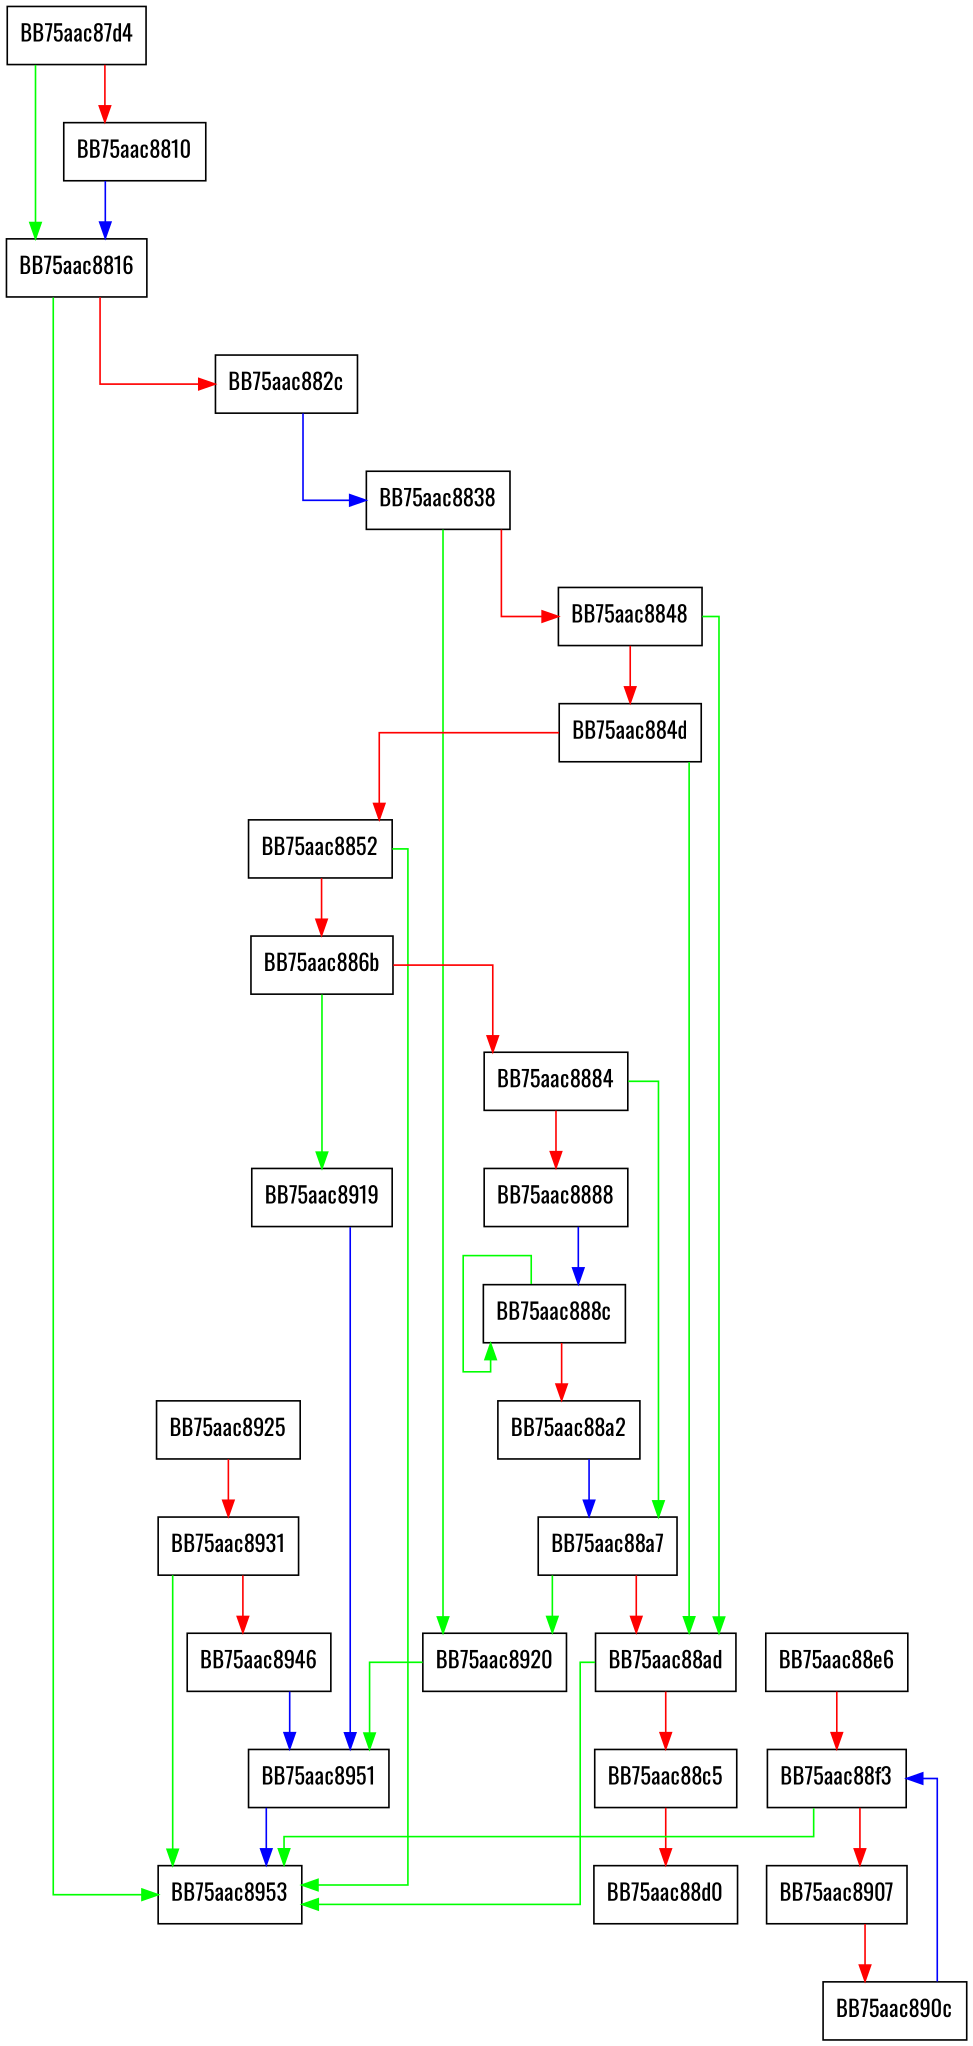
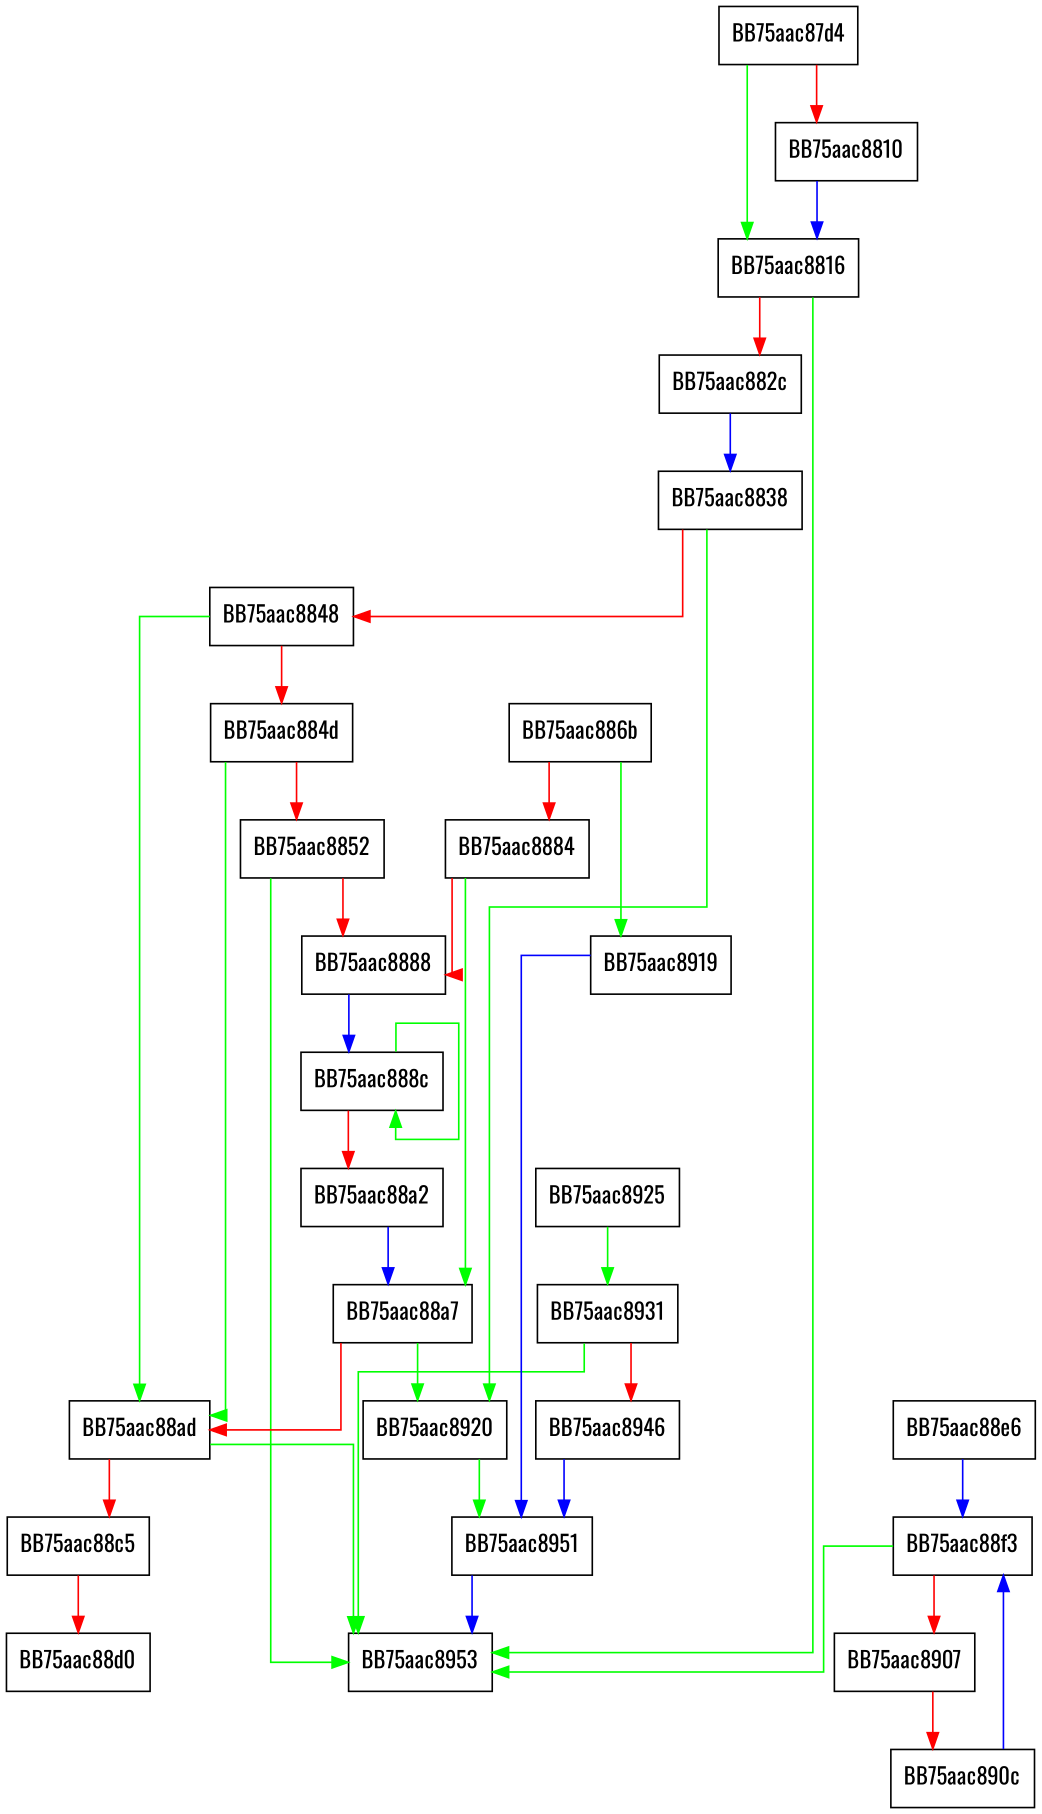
  digraph {
    fontname=Oswald
    splines=ortho
    node [fontname=Oswald shape=box]
    edge [color=green fontname=Oswald]
    BB75aac87d4
    BB75aac8816
    BB75aac8810
    BB75aac8953
    BB75aac882c
    BB75aac8838
    BB75aac8920
    BB75aac8848
    BB75aac8951
    BB75aac88ad
    BB75aac884d
    BB75aac8925
    BB75aac8931
    BB75aac88c5
    BB75aac8852
    BB75aac88d0
    BB75aac886b
    BB75aac8919
    BB75aac8884
    BB75aac88a7
    BB75aac8888
    BB75aac888c
    BB75aac88a2
    BB75aac88e6
    BB75aac88f3
    BB75aac8907
    BB75aac890c
    BB75aac8946
    BB75aac87d4 -> BB75aac8816
    BB75aac87d4 -> BB75aac8810 [color=red]
    BB75aac8816 -> BB75aac8953
    BB75aac8816 -> BB75aac882c [color=red]
    BB75aac8810 -> BB75aac8816 [color=blue]
    BB75aac882c -> BB75aac8838 [color=blue]
    BB75aac8838 -> BB75aac8920
    BB75aac8838 -> BB75aac8848 [color=red]
    BB75aac8920 -> BB75aac8951
    BB75aac8848 -> BB75aac88ad
    BB75aac8848 -> BB75aac884d [color=red]
    BB75aac8951 -> BB75aac8953 [color=blue]
    BB75aac88ad -> BB75aac8953
    BB75aac88ad -> BB75aac88c5 [color=red]
    BB75aac884d -> BB75aac88ad
    BB75aac884d -> BB75aac8852 [color=red]
-   BB75aac8925 -> BB75aac8931 [color=red]
+   BB75aac8925 -> BB75aac8931
    BB75aac8931 -> BB75aac8953
    BB75aac8931 -> BB75aac8946 [color=red]
    BB75aac88c5 -> BB75aac88d0 [color=red]
    BB75aac8852 -> BB75aac8953
-   BB75aac8852 -> BB75aac886b [color=red]
+   BB75aac8852 -> BB75aac8888 [color=red]
    BB75aac886b -> BB75aac8919
    BB75aac886b -> BB75aac8884 [color=red]
    BB75aac8919 -> BB75aac8951 [color=blue]
    BB75aac8884 -> BB75aac88a7
    BB75aac8884 -> BB75aac8888 [color=red]
    BB75aac88a7 -> BB75aac8920
    BB75aac88a7 -> BB75aac88ad [color=red]
    BB75aac8888 -> BB75aac888c [color=blue]
    BB75aac888c -> BB75aac888c
    BB75aac888c -> BB75aac88a2 [color=red]
    BB75aac88a2 -> BB75aac88a7 [color=blue]
-   BB75aac88e6 -> BB75aac88f3 [color=red]
+   BB75aac88e6 -> BB75aac88f3 [color=blue]
    BB75aac88f3 -> BB75aac8953
    BB75aac88f3 -> BB75aac8907 [color=red]
    BB75aac8907 -> BB75aac890c [color=red]
    BB75aac890c -> BB75aac88f3 [color=blue]
    BB75aac8946 -> BB75aac8951 [color=blue]
  }
